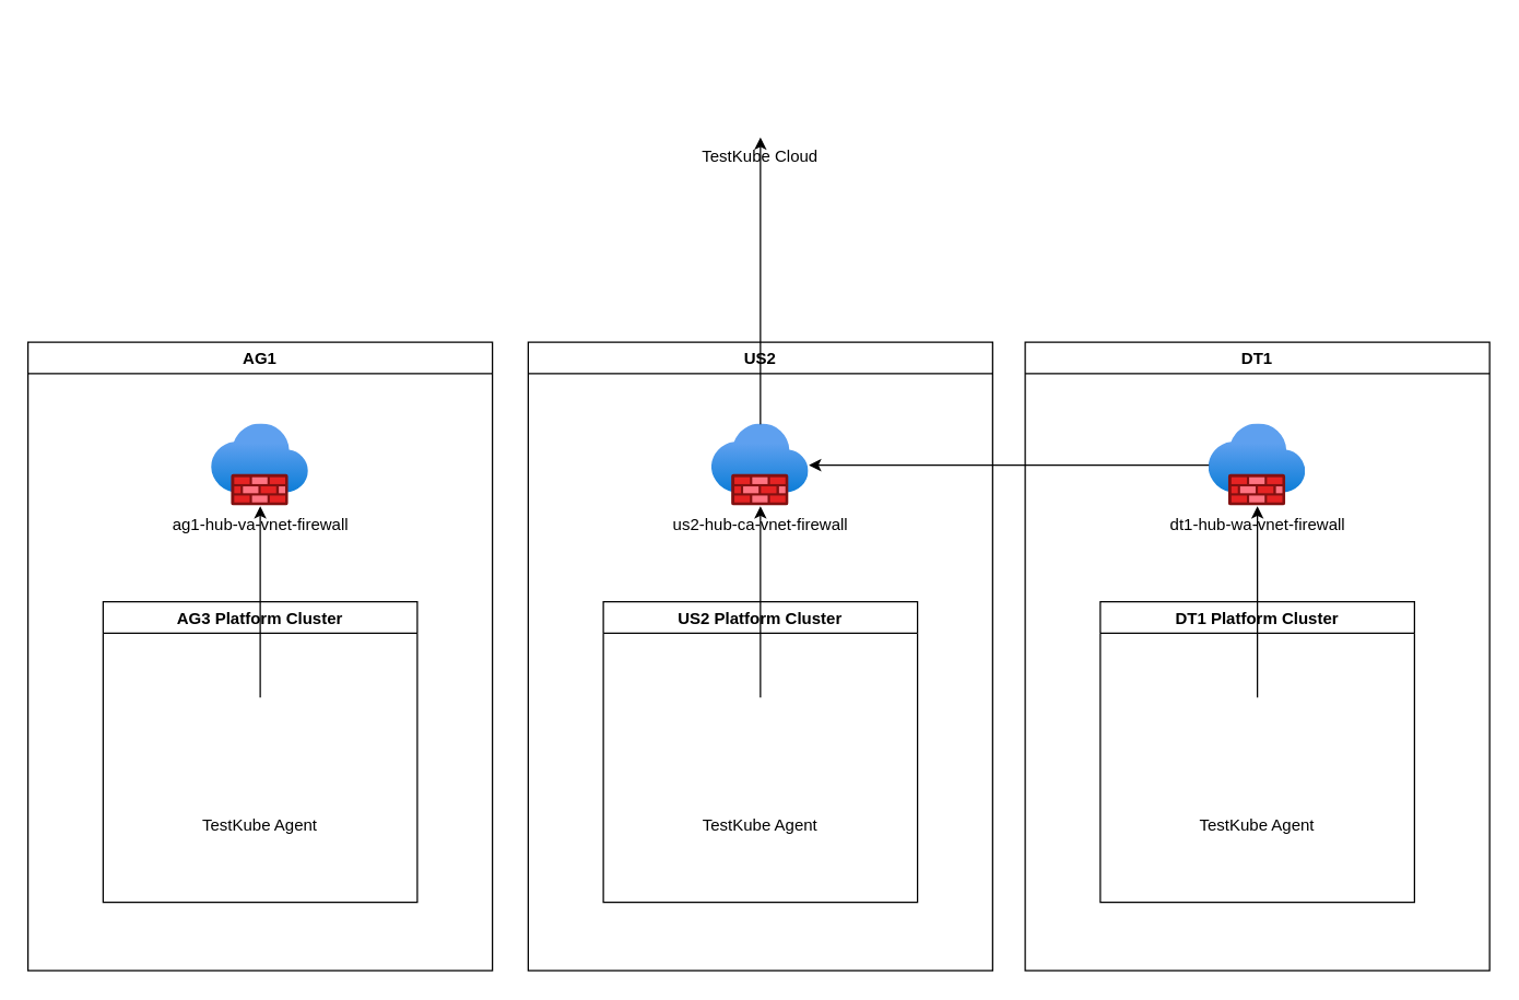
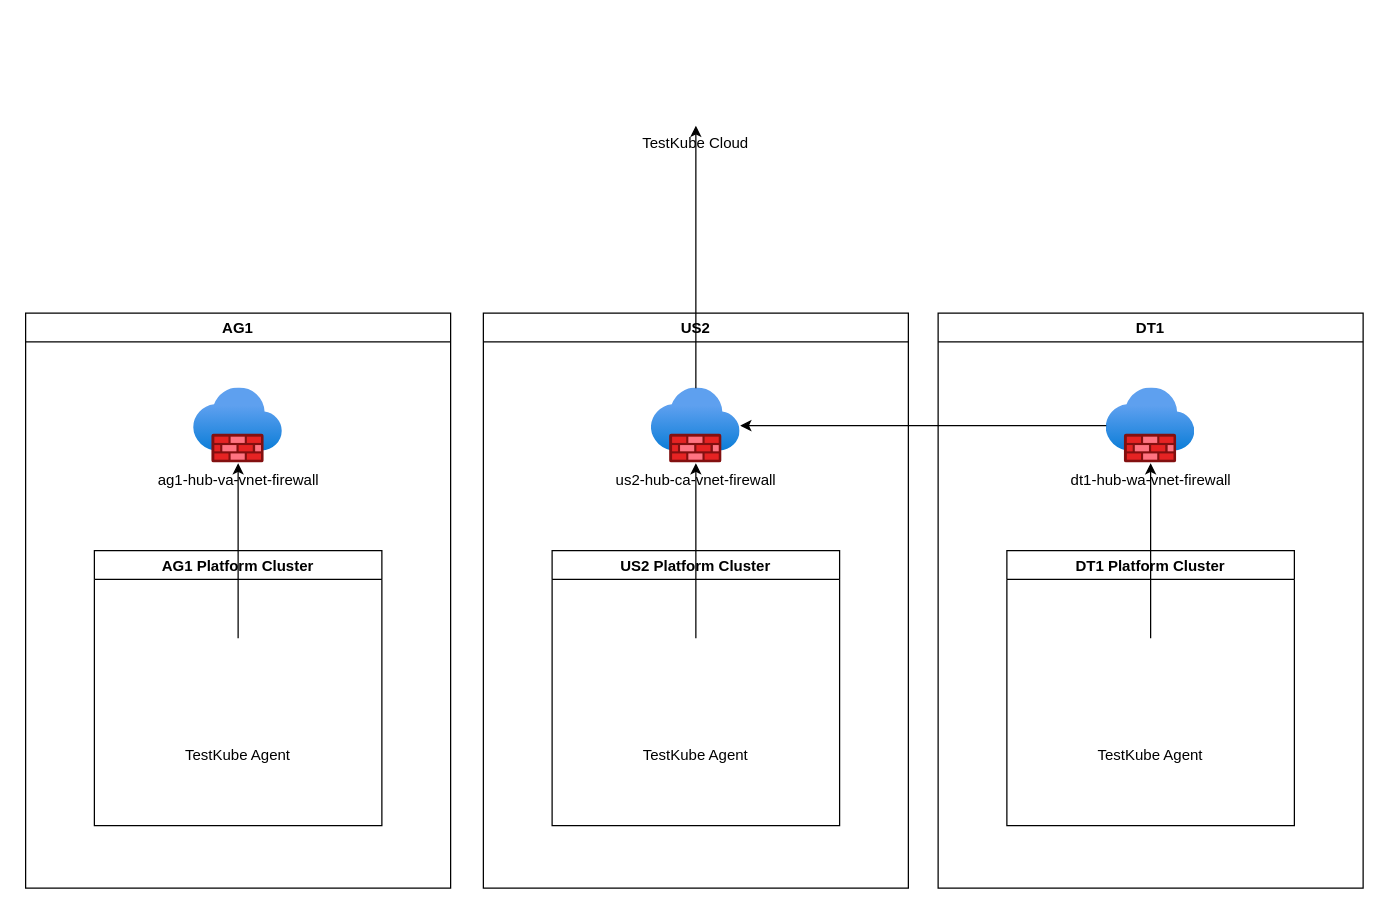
  <mxCell id="0" />
  <mxCell id="1" parent="0" />
  <mxCell id="2" value="AG1" style="swimlane;" vertex="1" parent="1"><mxGeometry x="20" y="250" width="340" height="460" as="geometry" /></mxCell>
  <mxCell id="3" value="ag1-hub-va-vnet-firewall" style="image;aspect=fixed;html=1;points=[];align=center;fontSize=12;image=img/lib/azure2/networking/Firewalls.svg;" vertex="1" parent="2"><mxGeometry x="134.5" y="60" width="71" height="60" as="geometry" /></mxCell>
- <mxCell id="4" value="AG3 Platform Cluster" style="swimlane;" vertex="1" parent="2"><mxGeometry x="55" y="190" width="230" height="220" as="geometry" /></mxCell>
+ <mxCell id="4" value="AG1 Platform Cluster" style="swimlane;" vertex="1" parent="2"><mxGeometry x="55" y="190" width="230" height="220" as="geometry" /></mxCell>
  <mxCell id="5" value="TestKube Agent" style="shape=image;verticalLabelPosition=bottom;labelBackgroundColor=default;verticalAlign=top;aspect=fixed;imageAspect=0;image=https://images.g2crowd.com/uploads/product/image/social_landscape/social_landscape_78890b9d4bfc1e2691b3fa9c71cfd656/testkube.png;" vertex="1" parent="4"><mxGeometry x="38.81" y="70" width="152.38" height="80" as="geometry" /></mxCell>
  <mxCell id="6" style="edgeStyle=orthogonalEdgeStyle;rounded=0;orthogonalLoop=1;jettySize=auto;html=1;" edge="1" parent="2" source="5" target="3"><mxGeometry relative="1" as="geometry" /></mxCell>
  <mxCell id="7" value="TestKube Cloud" style="shape=image;verticalLabelPosition=bottom;labelBackgroundColor=default;verticalAlign=top;aspect=fixed;imageAspect=0;image=https://images.g2crowd.com/uploads/product/image/social_landscape/social_landscape_78890b9d4bfc1e2691b3fa9c71cfd656/testkube.png;" vertex="1" parent="1"><mxGeometry x="480" y="20" width="152.38" height="80" as="geometry" /></mxCell>
  <mxCell id="8" value="US2" style="swimlane;" vertex="1" parent="1"><mxGeometry x="386.19" y="250" width="340" height="460" as="geometry" /></mxCell>
  <mxCell id="9" value="us2-hub-ca-vnet-firewall" style="image;aspect=fixed;html=1;points=[];align=center;fontSize=12;image=img/lib/azure2/networking/Firewalls.svg;" vertex="1" parent="8"><mxGeometry x="134.5" y="60" width="71" height="60" as="geometry" /></mxCell>
  <mxCell id="10" value="US2 Platform Cluster" style="swimlane;" vertex="1" parent="8"><mxGeometry x="55" y="190" width="230" height="220" as="geometry" /></mxCell>
  <mxCell id="11" value="TestKube Agent" style="shape=image;verticalLabelPosition=bottom;labelBackgroundColor=default;verticalAlign=top;aspect=fixed;imageAspect=0;image=https://images.g2crowd.com/uploads/product/image/social_landscape/social_landscape_78890b9d4bfc1e2691b3fa9c71cfd656/testkube.png;" vertex="1" parent="10"><mxGeometry x="38.81" y="70" width="152.38" height="80" as="geometry" /></mxCell>
  <mxCell id="12" style="edgeStyle=orthogonalEdgeStyle;rounded=0;orthogonalLoop=1;jettySize=auto;html=1;" edge="1" parent="8" source="11" target="9"><mxGeometry relative="1" as="geometry" /></mxCell>
  <mxCell id="13" value="DT1" style="swimlane;" vertex="1" parent="1"><mxGeometry x="750" y="250" width="340" height="460" as="geometry" /></mxCell>
  <mxCell id="14" value="dt1-hub-wa-vnet-firewall" style="image;aspect=fixed;html=1;points=[];align=center;fontSize=12;image=img/lib/azure2/networking/Firewalls.svg;" vertex="1" parent="13"><mxGeometry x="134.5" y="60" width="71" height="60" as="geometry" /></mxCell>
  <mxCell id="15" value="DT1 Platform Cluster" style="swimlane;" vertex="1" parent="13"><mxGeometry x="55" y="190" width="230" height="220" as="geometry" /></mxCell>
  <mxCell id="16" value="TestKube Agent" style="shape=image;verticalLabelPosition=bottom;labelBackgroundColor=default;verticalAlign=top;aspect=fixed;imageAspect=0;image=https://images.g2crowd.com/uploads/product/image/social_landscape/social_landscape_78890b9d4bfc1e2691b3fa9c71cfd656/testkube.png;" vertex="1" parent="15"><mxGeometry x="38.81" y="70" width="152.38" height="80" as="geometry" /></mxCell>
  <mxCell id="17" style="edgeStyle=orthogonalEdgeStyle;rounded=0;orthogonalLoop=1;jettySize=auto;html=1;" edge="1" parent="13" source="16" target="14"><mxGeometry relative="1" as="geometry" /></mxCell>
  <mxCell id="18" style="edgeStyle=orthogonalEdgeStyle;rounded=0;orthogonalLoop=1;jettySize=auto;html=1;" edge="1" parent="1" source="9" target="7"><mxGeometry relative="1" as="geometry" /></mxCell>
  <mxCell id="19" style="rounded=0;orthogonalLoop=1;jettySize=auto;html=1;" edge="1" parent="1" source="14" target="9"><mxGeometry relative="1" as="geometry" /></mxCell>
